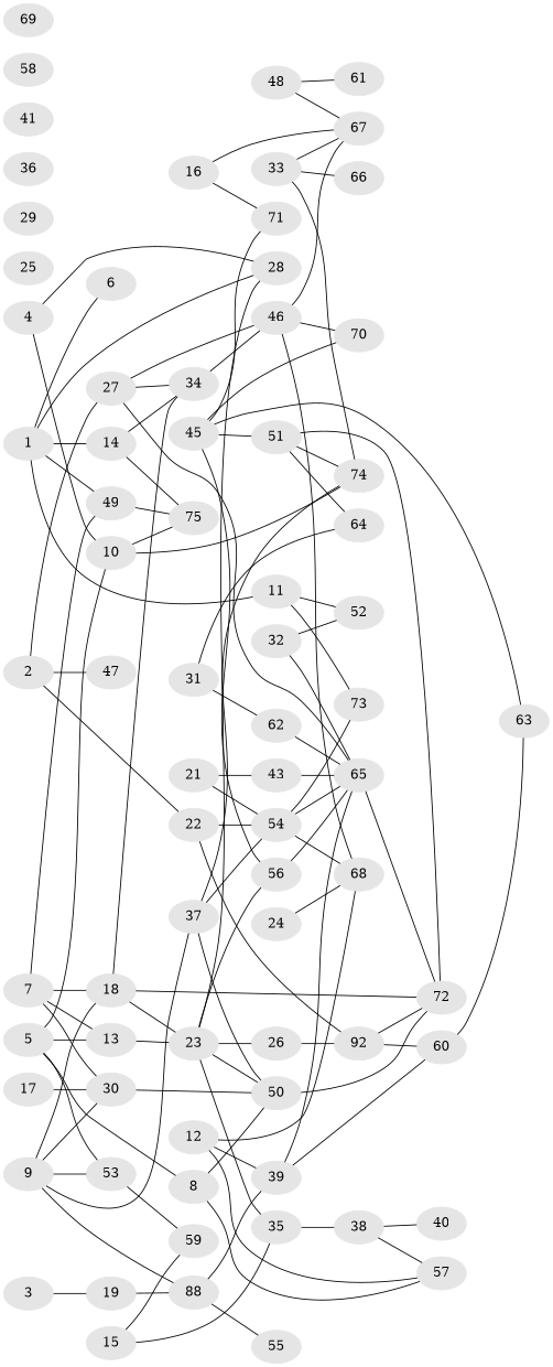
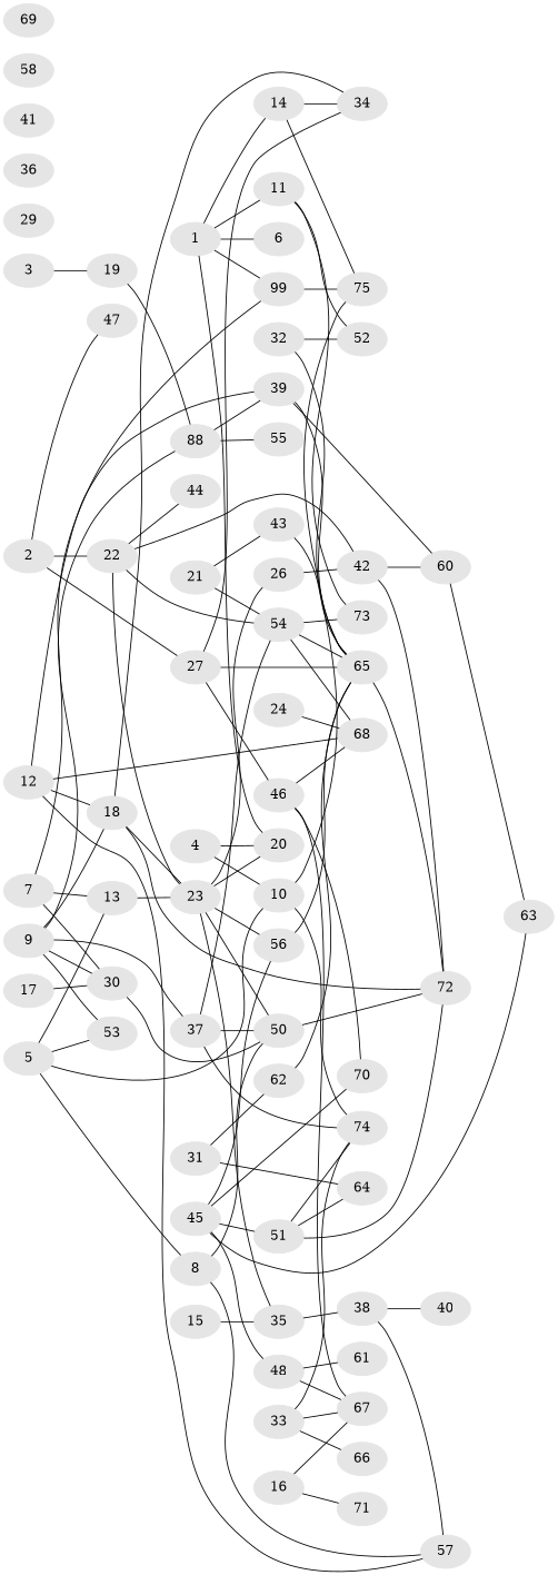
  graph {
    rankdir=LR
    node [color=gray90 style=filled]
    1
    6
    11
    14
-   20 [label=28]
-   49
+   20
+   49 [label=99]
    52
    73
    75
    34
    2
    22
    27
    47
    23
    54
-   42 [label=92]
+   42
+   44
    46
    65
    3
    19
    n23 [label=88]
    4
    10
    74
    5
    8
    13
    53
    50
    57
-   59
    7
    30
    72
    9
    18
    37
    39
    55
    12
    68
    60
    35
    26
    56
    15
    38
    16
    67
    71
    17
    21
    43
    24
-   25
    70
    29
    31
    62
    64
    32
    33
    66
    40
    36
    63
    41
    45
    51
    48
    61
    58
    69
    1 -- 6
    1 -- 11
    1 -- 14
    1 -- 20
    1 -- 49
    11 -- 52
    11 -- 73
    14 -- 75
    14 -- 34
    49 -- 75
-   34 -- 46
    2 -- 22
    2 -- 27
    2 -- 47
+   22 -- 23
    22 -- 54
    22 -- 42
+   22 -- 44
    27 -- 34
    27 -- 46
    27 -- 65
    23 -- 20
    23 -- 50
    23 -- 35
    23 -- 26
    23 -- 56
    54 -- 73
    54 -- 65
    54 -- 68
    42 -- 72
    42 -- 60
    46 -- 68
    46 -- 67
    46 -- 70
    65 -- 72
    3 -- 19
    19 -- n23
    n23 -- 39
    n23 -- 55
    4 -- 20
    4 -- 10
    10 -- 75
    10 -- 74
    5 -- 10
    5 -- 8
    5 -- 13
    5 -- 53
    8 -- 50
    8 -- 57
    13 -- 23
-   53 -- 59
    50 -- 72
    7 -- 49
    7 -- 13
    7 -- 30
    30 -- 50
    9 -- n23
    9 -- 53
    9 -- 30
    9 -- 18
    9 -- 37
    18 -- 34
    18 -- 23
    18 -- 72
    37 -- 54
    37 -- 74
    37 -- 50
    39 -- 65
    39 -- 60
    12 -- 57
-   7 -- 18
+   12 -- 18
    12 -- 39
    12 -- 68
    60 -- 63
    35 -- 38
    26 -- 42
    56 -- 65
-   15 -- 59
    15 -- 35
    38 -- 57
    38 -- 40
    16 -- 67
    16 -- 71
    17 -- 30
    21 -- 54
    21 -- 43
    43 -- 65
    24 -- 68
    31 -- 62
    31 -- 64
    62 -- 65
    32 -- 52
    32 -- 65
    33 -- 74
    33 -- 67
    33 -- 66
    45 -- 56
-   45 -- 71
+   45 -- 48
    45 -- 70
    45 -- 63
    45 -- 51
    51 -- 74
    51 -- 72
    51 -- 64
    48 -- 67
    48 -- 61
  }
